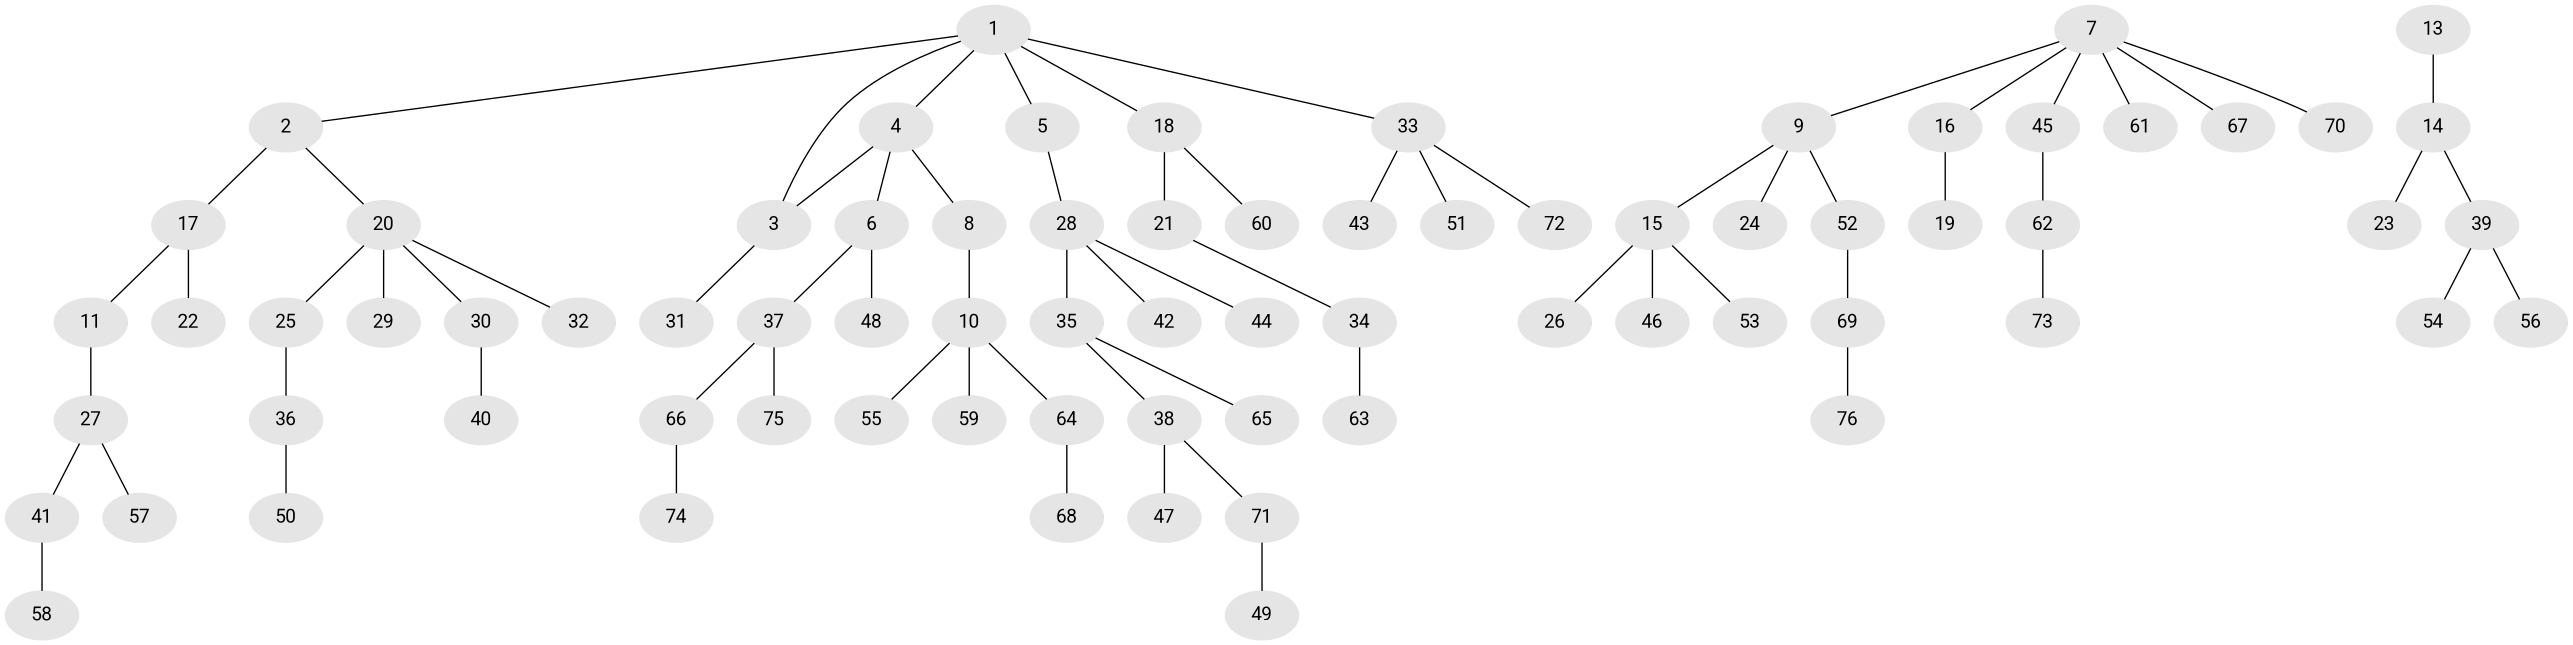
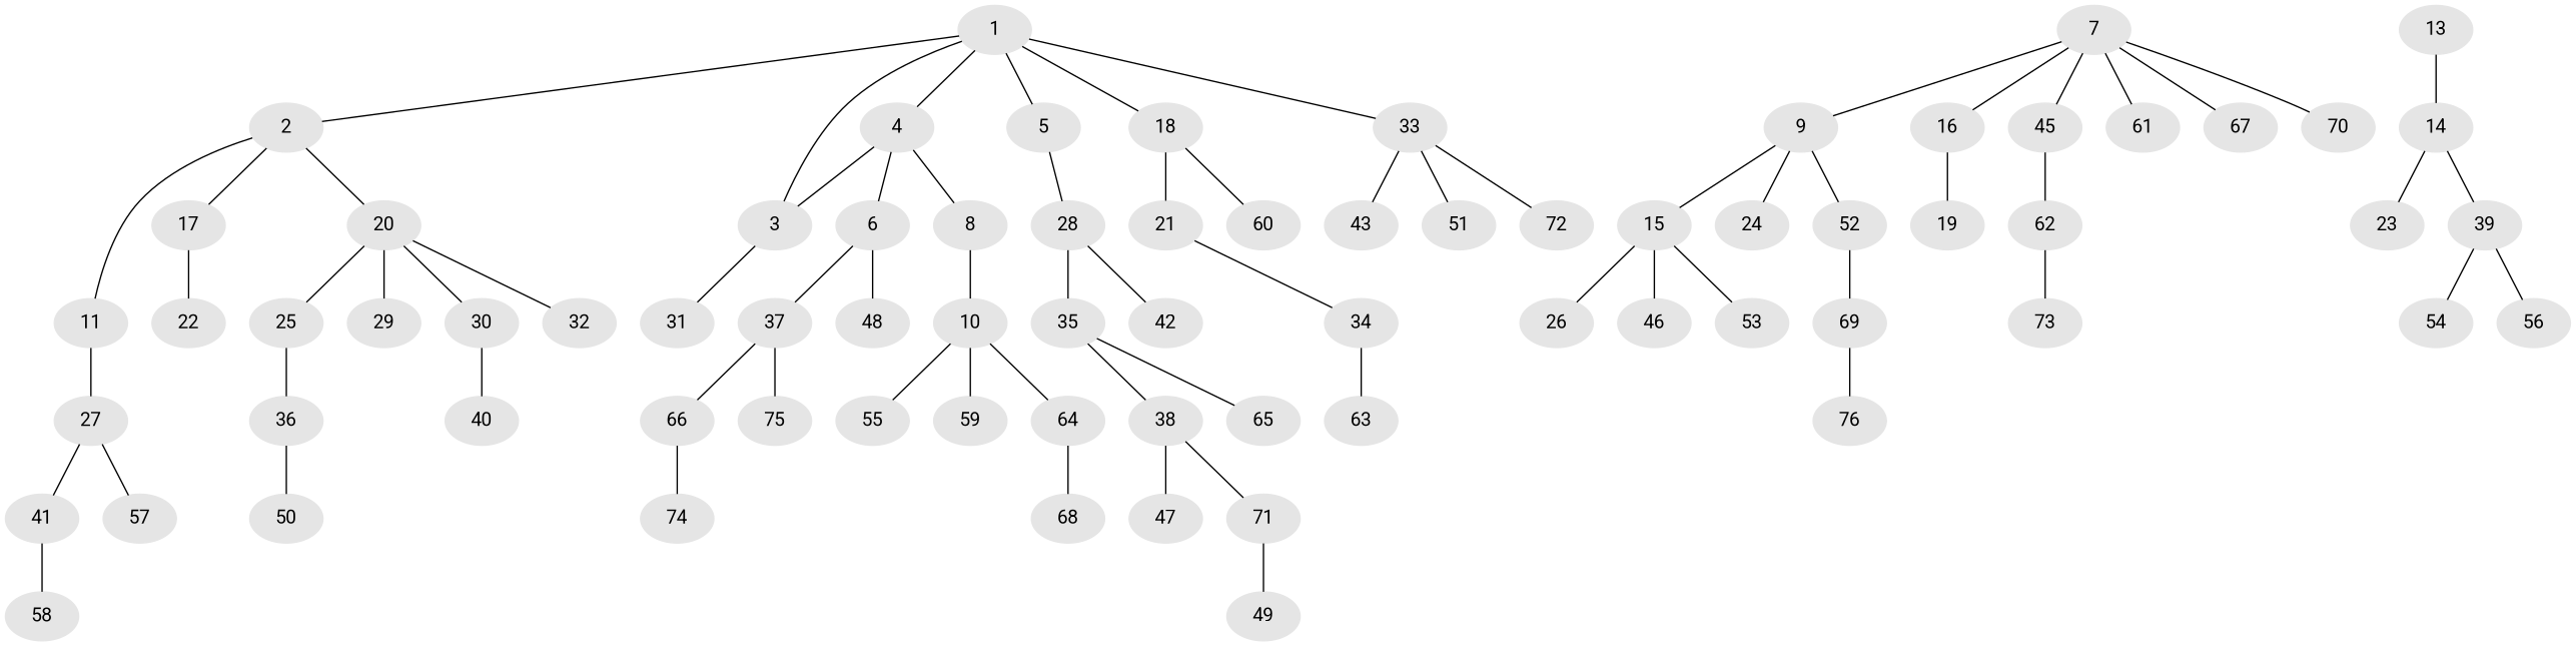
  graph {
    fontname=Roboto
    node [color=gray90 fontname=Roboto style=filled]
    edge [fontname=Roboto]
    1
    2
    3
    4
    5
    18
    33
    11
    17
    20
    31
    6
    8
    28
    21
    60
    43
    51
    72
    27
    22
    25
    29
    30
    32
    37
    48
    7
    9
    16
    45
    61
    67
    70
    10
    35
    42
-   44
    66
    75
    15
    24
    52
    19
    62
    55
    59
    64
    26
    46
    53
    69
    68
    41
    57
    13
    14
    23
    39
    54
    56
    34
    36
    40
    63
    50
    58
    38
    65
    47
    71
    74
    49
    73
    76
    1 -- 2
    1 -- 3
    1 -- 4
    1 -- 5
    1 -- 18
    1 -- 33
-   17 -- 11
+   2 -- 11
    2 -- 17
    2 -- 20
    3 -- 31
    4 -- 3
    4 -- 6
    4 -- 8
    5 -- 28
    18 -- 21
    18 -- 60
    33 -- 43
    33 -- 51
    33 -- 72
    11 -- 27
    17 -- 22
    20 -- 25
    20 -- 29
    20 -- 30
    20 -- 32
    6 -- 37
    6 -- 48
    8 -- 10
    28 -- 35
    28 -- 42
-   28 -- 44
    21 -- 34
    27 -- 41
    27 -- 57
    25 -- 36
    30 -- 40
    37 -- 66
    37 -- 75
    7 -- 9
    7 -- 16
    7 -- 45
    7 -- 61
    7 -- 67
    7 -- 70
    9 -- 15
    9 -- 24
    9 -- 52
    16 -- 19
    45 -- 62
    10 -- 55
    10 -- 59
    10 -- 64
    35 -- 38
    35 -- 65
    66 -- 74
    15 -- 26
    15 -- 46
    15 -- 53
    52 -- 69
    62 -- 73
    64 -- 68
    69 -- 76
    41 -- 58
    13 -- 14
    14 -- 23
    14 -- 39
    39 -- 54
    39 -- 56
    34 -- 63
    36 -- 50
    38 -- 47
    38 -- 71
    71 -- 49
  }
